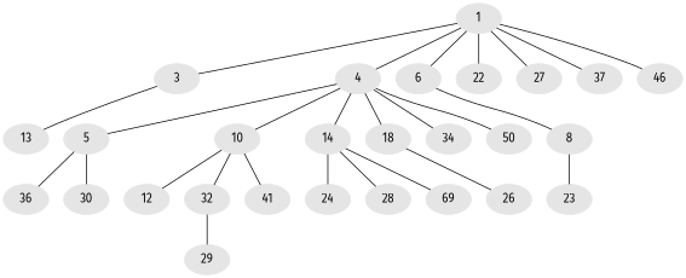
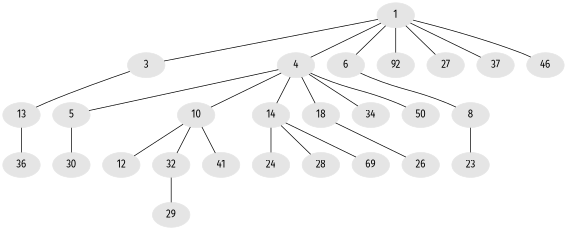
  graph {
    fontname="Fira Sans"
    node [color=gray90 fontname="Fira Sans" style=filled]
    edge [fontname="Fira Sans"]
    1 [super="+2+9"]
    3 [super="+21"]
    4
    6 [super="+7"]
-   22
+   22 [label=92]
    27
    37
    46 [super="+48"]
    13
    5
    10 [super="+33+11"]
    14 [super="+51+44+15+25+17"]
    18
    34
    50
    8
    30
    36 [super="+45"]
    12
    32
    41
    24
    28
    n24 [label=69]
    26
    23
    29 [super="+38"]
    1 -- 3
    1 -- 4
    1 -- 6
    1 -- 22
    1 -- 27
    1 -- 37
    1 -- 46
    3 -- 13
    4 -- 5
    4 -- 10
    4 -- 14
    4 -- 18
    4 -- 34
    4 -- 50
    6 -- 8
    5 -- 30
-   5 -- 36
+   13 -- 36
    10 -- 12
    10 -- 32
    10 -- 41
    14 -- 24
    14 -- 28
    14 -- n24
    18 -- 26
    8 -- 23
    32 -- 29
  }
